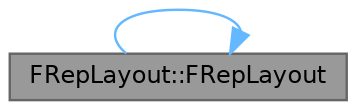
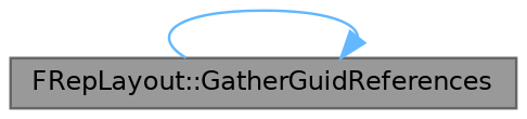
  digraph {
    rankdir=LR
-   n1 [color=gray40 fillcolor=grey60 fontcolor=black fontname=Helvetica fontsize=10 height=0.2 label="FRepLayout::FRepLayout" shape=box style=filled width=0.4]
+   n1 [color=gray40 fillcolor=grey60 fontcolor=black fontname=Helvetica fontsize=10 height=0.2 label="FRepLayout::GatherGuidReferences" shape=box style=filled width=0.4]
    n1 -> n1 [color=steelblue1 fontname=Helvetica fontsize=10 labelfontname=Helvetica labelfontsize=10 style=solid]
  }
